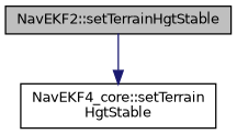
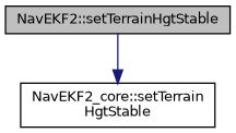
  digraph {
    rankdir=TB
    node [color=black fontname=Helvetica fontsize=10 shape=record style=filled]
    n1 [fillcolor=grey75 fontcolor=black height=0.2 label="NavEKF2::setTerrainHgtStable" width=0.4]
-   n2 [fillcolor=white height=0.2 label="NavEKF4_core::setTerrain\lHgtStable" width=0.4]
+   n2 [fillcolor=white height=0.2 label="NavEKF2_core::setTerrain\lHgtStable" width=0.4]
    n1 -> n2 [color=midnightblue fontname=Helvetica fontsize=10 labelfontname=Helvetica labelfontsize=10 style=solid]
  }
